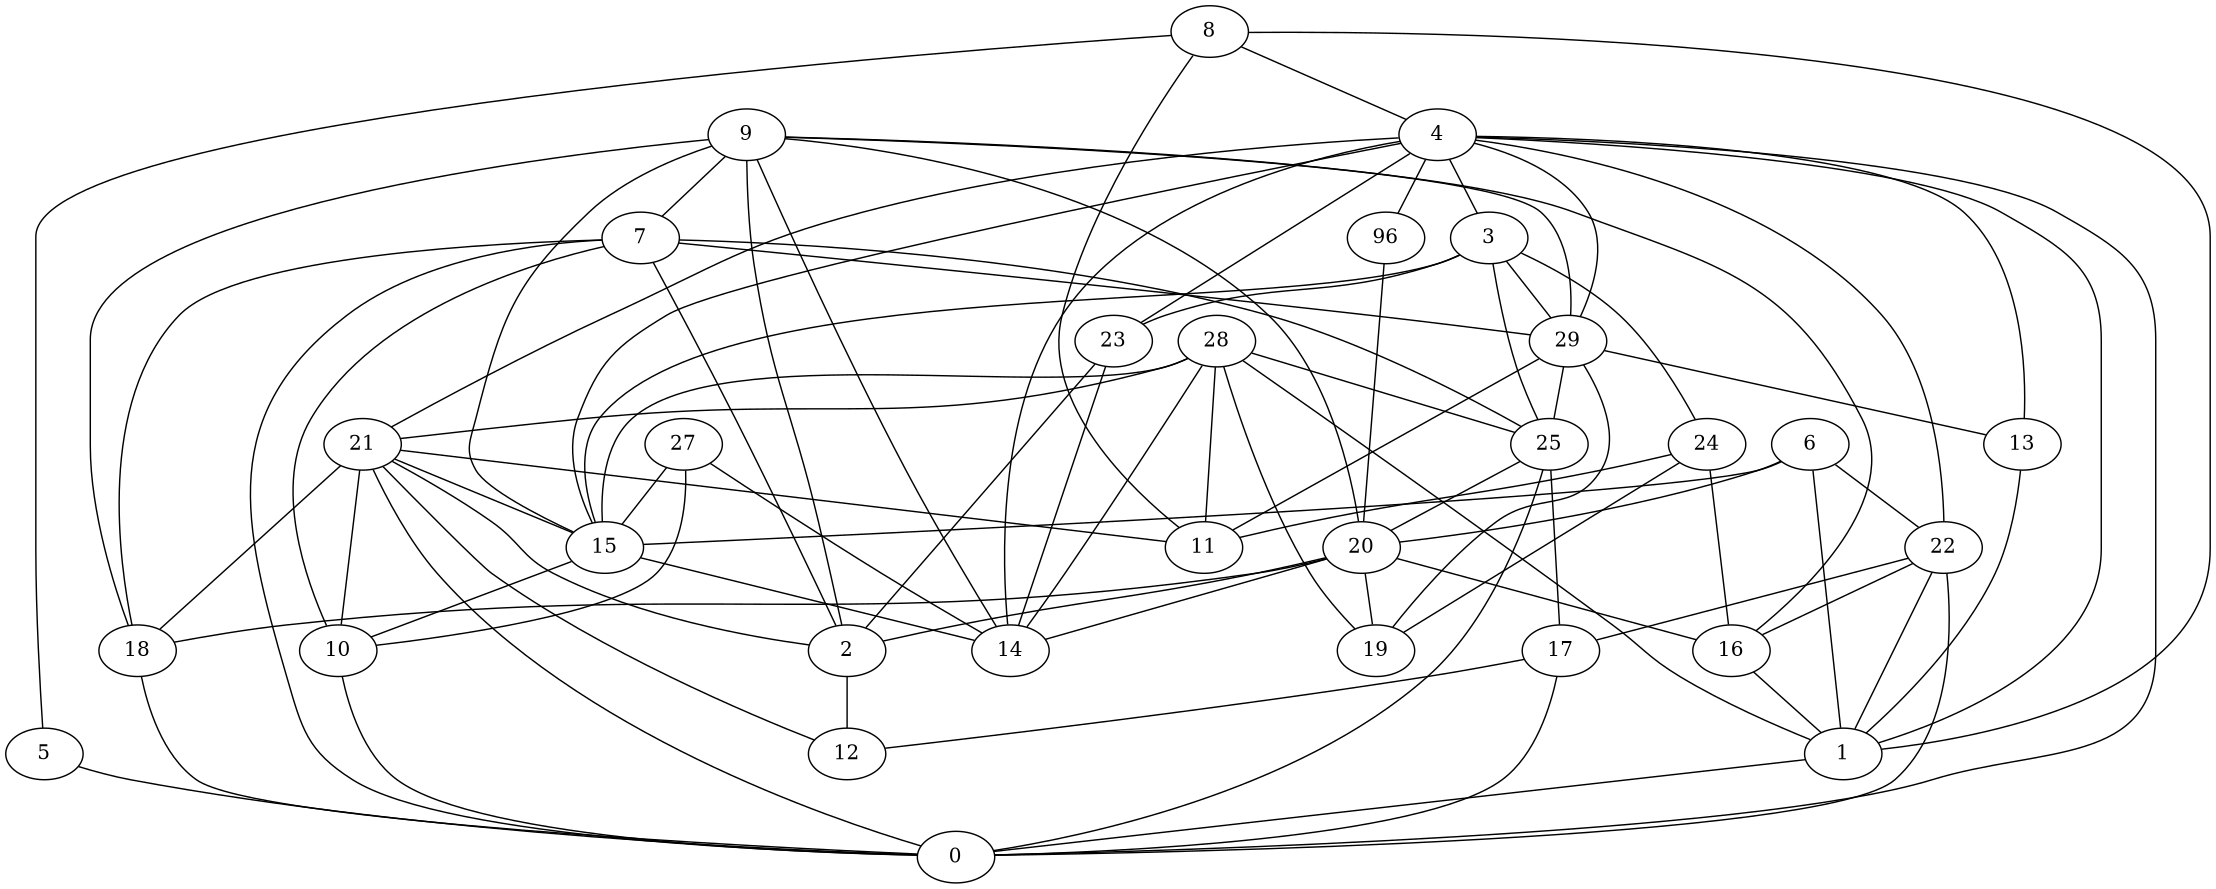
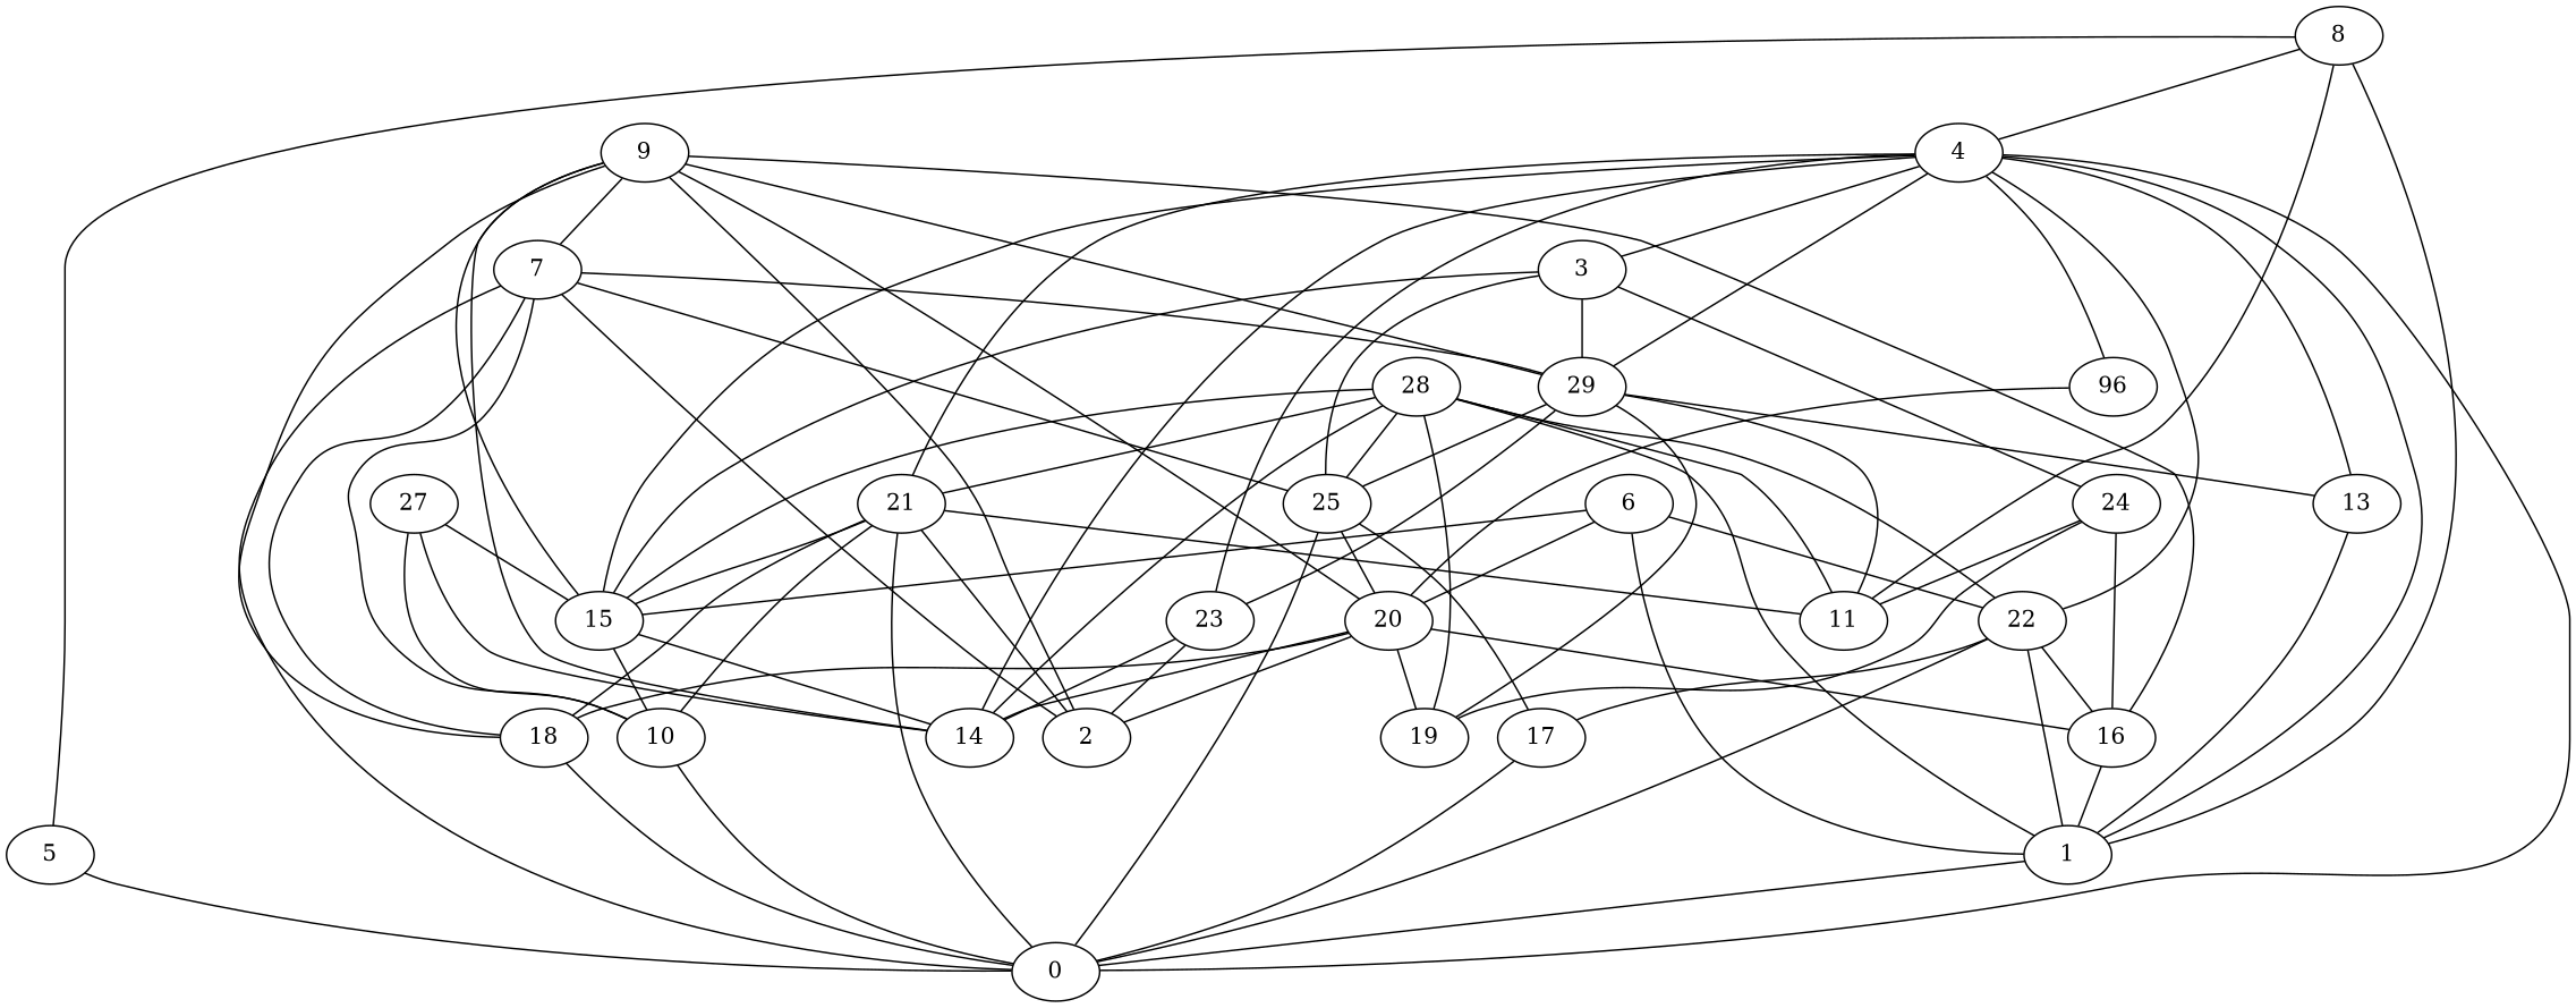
  digraph {
    edge [color=black dir=none]
    28
    15
    1
    25
    22
    14
    11
    19
    21
    10
    n11 [label=96]
    20
    16
    18
    2
    0
    6
    3
    24
    29
    17
    23
    13
-   12
    9
    7
    4
    5
    27
    8
    subgraph sub_1 {
      28
      15
      1
      25
      22
      14
      11
      19
      21
      10
      n11
      20
      16
      18
      2
      0
      6
      3
      24
      29
      17
      23
      13
-     12
      9
      7
      4
      5
      27
      8
    }
    28 -> 15
    28 -> 1
    28 -> 25
+   28 -> 22
    28 -> 14
    28 -> 11
    28 -> 19
    28 -> 21
    15 -> 14
    15 -> 10
    1 -> 0
    25 -> 20
    25 -> 0
    25 -> 17
    22 -> 1
    22 -> 16
    22 -> 0
    22 -> 17
    21 -> 15
    21 -> 11
    21 -> 10
    21 -> 18
    21 -> 2
    21 -> 0
-   21 -> 12
    10 -> 0
    n11 -> 20
    20 -> 14
    20 -> 19
    20 -> 16
    20 -> 18
    20 -> 2
    16 -> 1
    18 -> 0
-   2 -> 12
    6 -> 15
    6 -> 1
    6 -> 22
    6 -> 20
    3 -> 15
    3 -> 25
    3 -> 24
    3 -> 29
    24 -> 11
    24 -> 19
    24 -> 16
    29 -> 25
    29 -> 11
    29 -> 19
-   3 -> 23
+   29 -> 23
    29 -> 13
    17 -> 0
-   17 -> 12
    23 -> 14
    23 -> 2
    13 -> 1
    9 -> 15
    9 -> 14
    9 -> 20
    9 -> 16
    9 -> 18
    9 -> 2
    9 -> 29
    9 -> 7
    7 -> 25
    7 -> 10
    7 -> 18
    7 -> 2
    7 -> 0
    7 -> 29
    4 -> 15
    4 -> 1
    4 -> 22
    4 -> 14
    4 -> 21
    4 -> n11
    4 -> 0
    4 -> 3
    4 -> 29
    4 -> 23
    4 -> 13
    5 -> 0
    27 -> 15
    27 -> 14
    27 -> 10
    8 -> 1
    8 -> 11
    8 -> 4
    8 -> 5
  }
